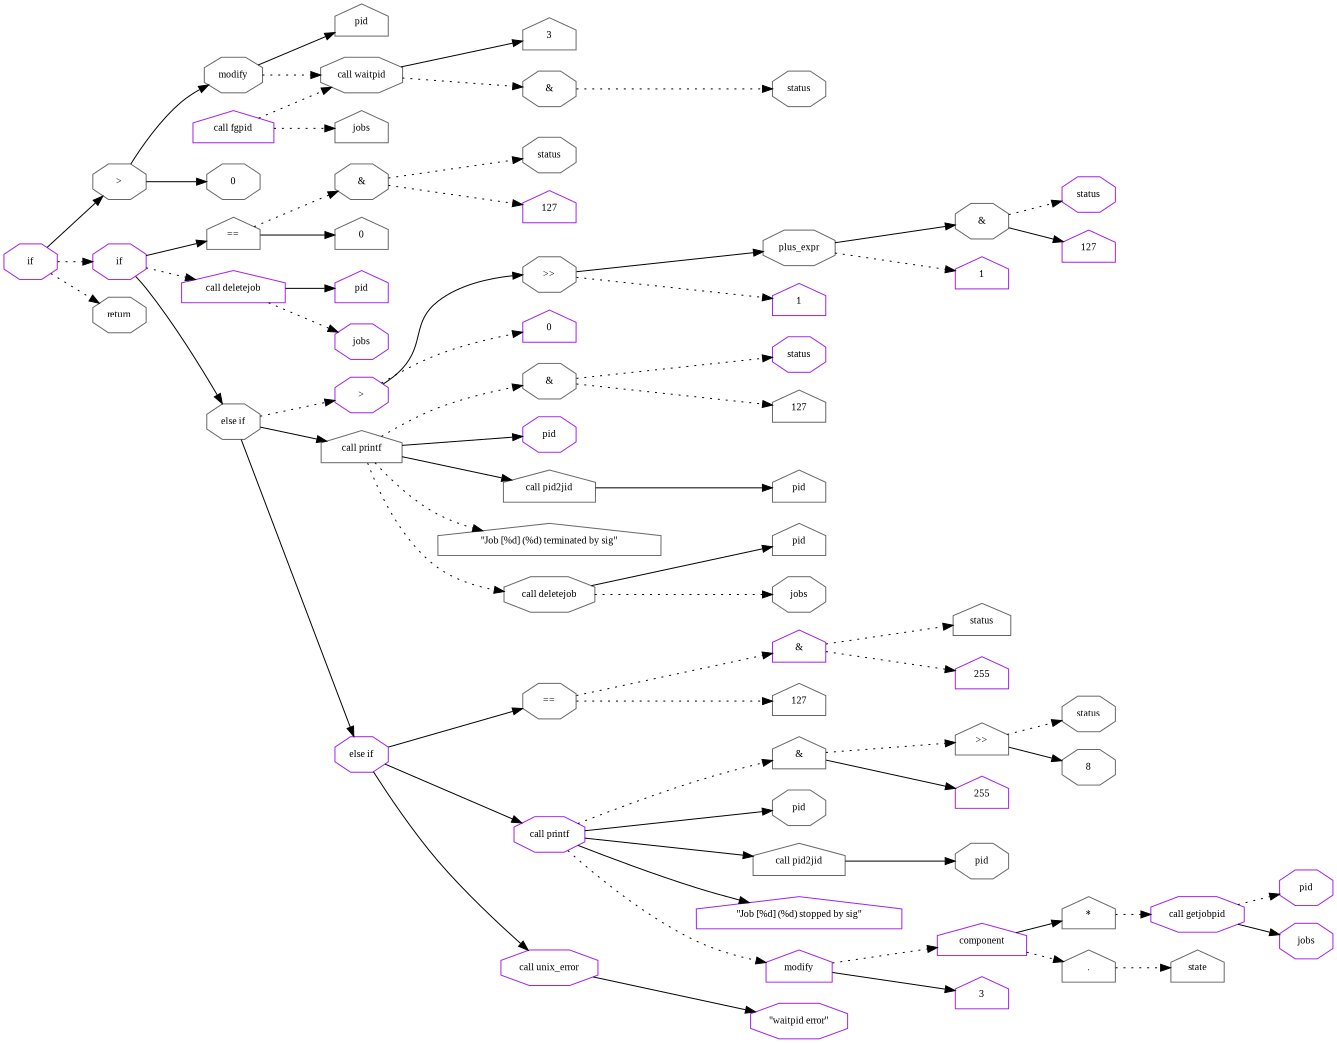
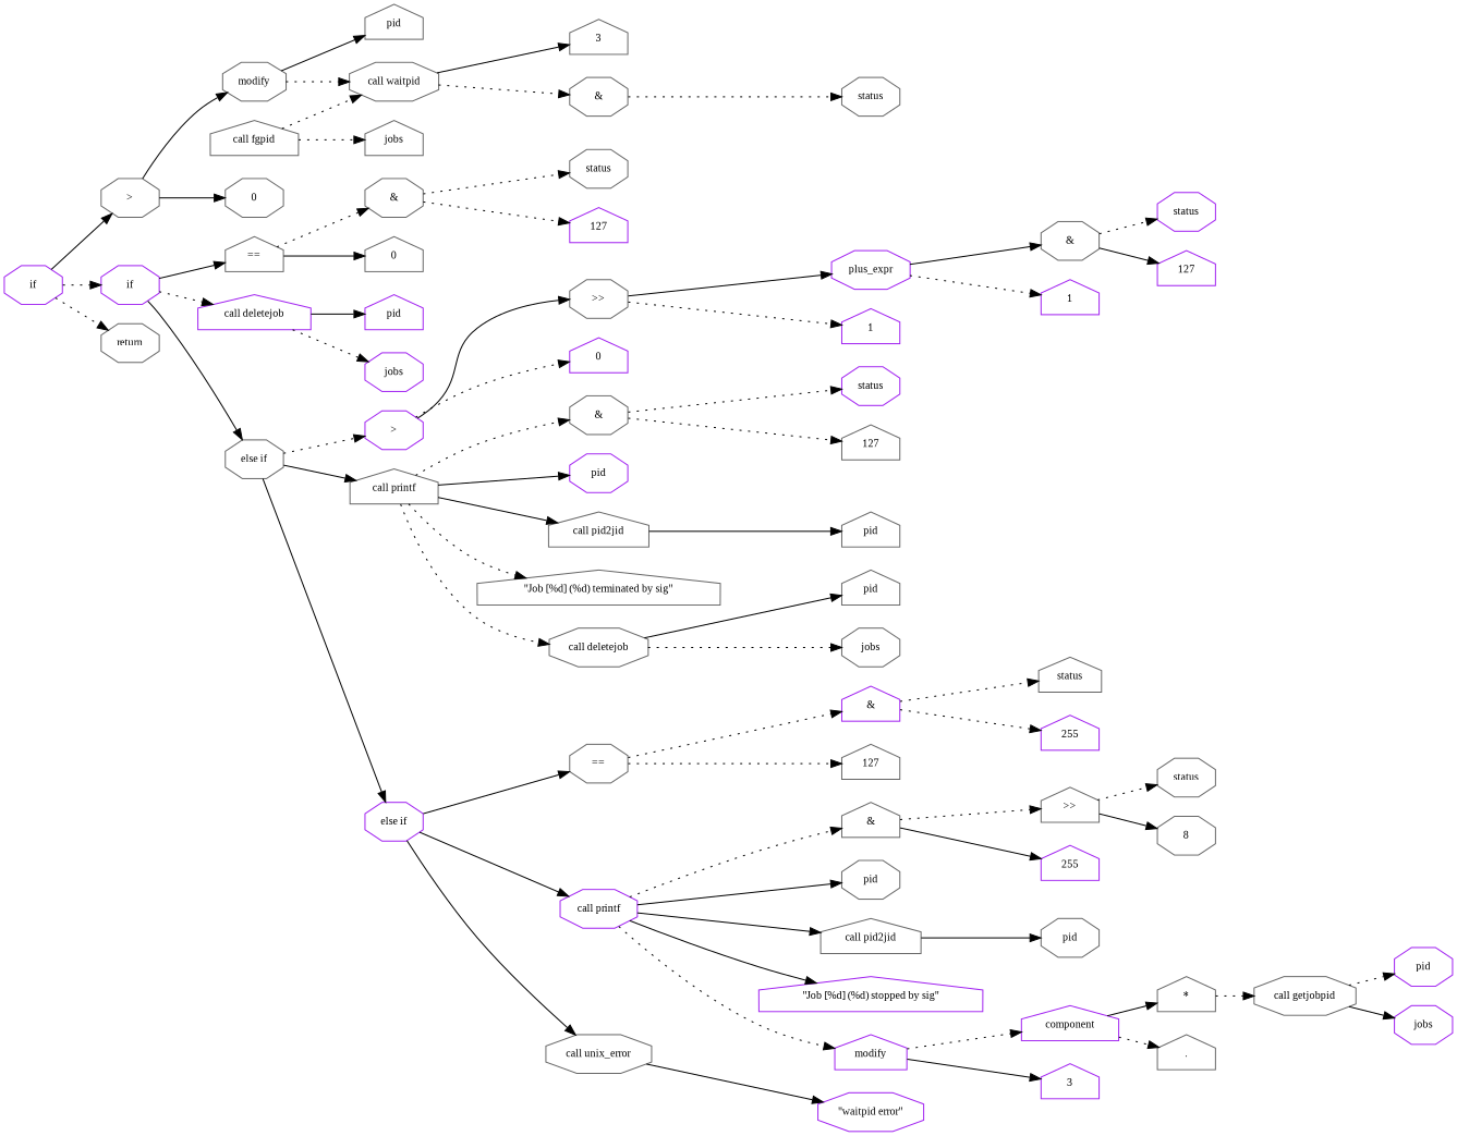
  digraph {
    fontname="Liberation Serif"
    fontsize=10
    rankdir=LR
    node [color=gray40 fontname="Liberation Serif" fontsize=10 shape=octagon]
    edge [fontname="Liberation Serif" fontsize=10 style=dotted]
    n1 [color=purple label=if]
    n2 [label=">"]
    n3 [color=purple label=if]
    n4 [label=return]
    n5 [label=modify]
    n6 [label=0]
    n7 [label="==" shape=house]
    n8 [color=purple label="call deletejob" shape=house]
    n9 [label="else if"]
    n10 [label=pid shape=house]
    n11 [label="call waitpid"]
    n12 [label=3 shape=house]
    n13 [label="&"]
    n14 [label=status]
-   n15 [color=purple label="call fgpid" shape=house]
+   n15 [label="call fgpid" shape=house]
    n16 [label=jobs shape=house]
    n17 [label="&"]
    n18 [label=0 shape=house]
    n19 [color=purple label=pid shape=house]
    n20 [color=purple label=jobs]
    n21 [color=purple label=">"]
    n22 [label="call printf" shape=house]
    n23 [color=purple label="else if"]
    n24 [label=status]
    n25 [color=purple label=127 shape=house]
    n26 [label=">>"]
    n27 [color=purple label=0 shape=house]
    n28 [label="&"]
    n29 [color=purple label=pid]
    n30 [label="call pid2jid" shape=house]
    n31 [label="\"Job [%d] (%d) terminated by sig\"" shape=house]
    n32 [label="call deletejob"]
    n33 [label="=="]
    n34 [color=purple label="call printf"]
-   n35 [color=purple label="call unix_error"]
-   n36 [label=plus_expr]
+   n35 [label="call unix_error"]
+   n36 [color=purple label=plus_expr]
    n37 [color=purple label=1 shape=house]
    n38 [label="&"]
    n39 [color=purple label=1 shape=house]
    n40 [color=purple label=status]
    n41 [color=purple label=127 shape=house]
    n42 [color=purple label=status]
    n43 [label=127 shape=house]
    n44 [label=pid shape=house]
    n45 [label=pid shape=house]
    n46 [label=jobs]
    n47 [color=purple label="&" shape=house]
    n48 [label=127 shape=house]
    n49 [label="&" shape=house]
    n50 [label=pid]
    n51 [label="call pid2jid" shape=house]
    n52 [color=purple label="\"Job [%d] (%d) stopped by sig\"" shape=house]
    n53 [color=purple label=modify shape=house]
    n54 [color=purple label="\"waitpid error\""]
    n55 [label=status shape=house]
    n56 [color=purple label=255 shape=house]
    n57 [label=">>" shape=house]
    n58 [color=purple label=255 shape=house]
    n59 [label=pid]
    n60 [color=purple label=component shape=house]
    n61 [color=purple label=3 shape=house]
    n62 [label=status]
    n63 [label=8]
    n64 [label="*" shape=house]
    n65 [label="." shape=house]
-   n66 [color=purple label="call getjobpid"]
-   n67 [label=state shape=house]
+   n66 [label="call getjobpid"]
    n68 [color=purple label=pid]
    n69 [color=purple label=jobs]
    n1 -> n2 [style=solid]
    n1 -> n3
    n1 -> n4
    n2 -> n5 [style=solid]
    n2 -> n6 [style=solid]
    n3 -> n7 [style=solid]
    n3 -> n8
    n3 -> n9 [style=solid]
    n5 -> n10 [style=solid]
    n5 -> n11
    n7 -> n17
    n7 -> n18 [style=solid]
    n8 -> n19 [style=solid]
    n8 -> n20
    n9 -> n21
    n9 -> n22 [style=solid]
    n9 -> n23 [style=solid]
    n11 -> n12 [style=solid]
    n11 -> n13
    n13 -> n14
    n15 -> n11
    n15 -> n16
    n17 -> n24
    n17 -> n25
    n21 -> n26 [style=solid]
    n21 -> n27
    n22 -> n28
    n22 -> n29 [style=solid]
    n22 -> n30 [style=solid]
    n22 -> n31
    n22 -> n32
    n23 -> n33 [style=solid]
    n23 -> n34 [style=solid]
    n23 -> n35 [style=solid]
    n26 -> n36 [style=solid]
    n26 -> n37
    n28 -> n42
    n28 -> n43
    n30 -> n44 [style=solid]
    n32 -> n45 [style=solid]
    n32 -> n46
    n33 -> n47
    n33 -> n48
    n34 -> n49
    n34 -> n50 [style=solid]
    n34 -> n51 [style=solid]
    n34 -> n52 [style=solid]
    n34 -> n53
    n35 -> n54 [style=solid]
    n36 -> n38 [style=solid]
    n36 -> n39
    n38 -> n40
    n38 -> n41 [style=solid]
    n47 -> n55
    n47 -> n56
    n49 -> n57
    n49 -> n58 [style=solid]
    n51 -> n59 [style=solid]
    n53 -> n60
    n53 -> n61 [style=solid]
    n57 -> n62
    n57 -> n63 [style=solid]
    n60 -> n64 [style=solid]
    n60 -> n65
    n64 -> n66
-   n65 -> n67
    n66 -> n68
    n66 -> n69 [style=solid]
  }
